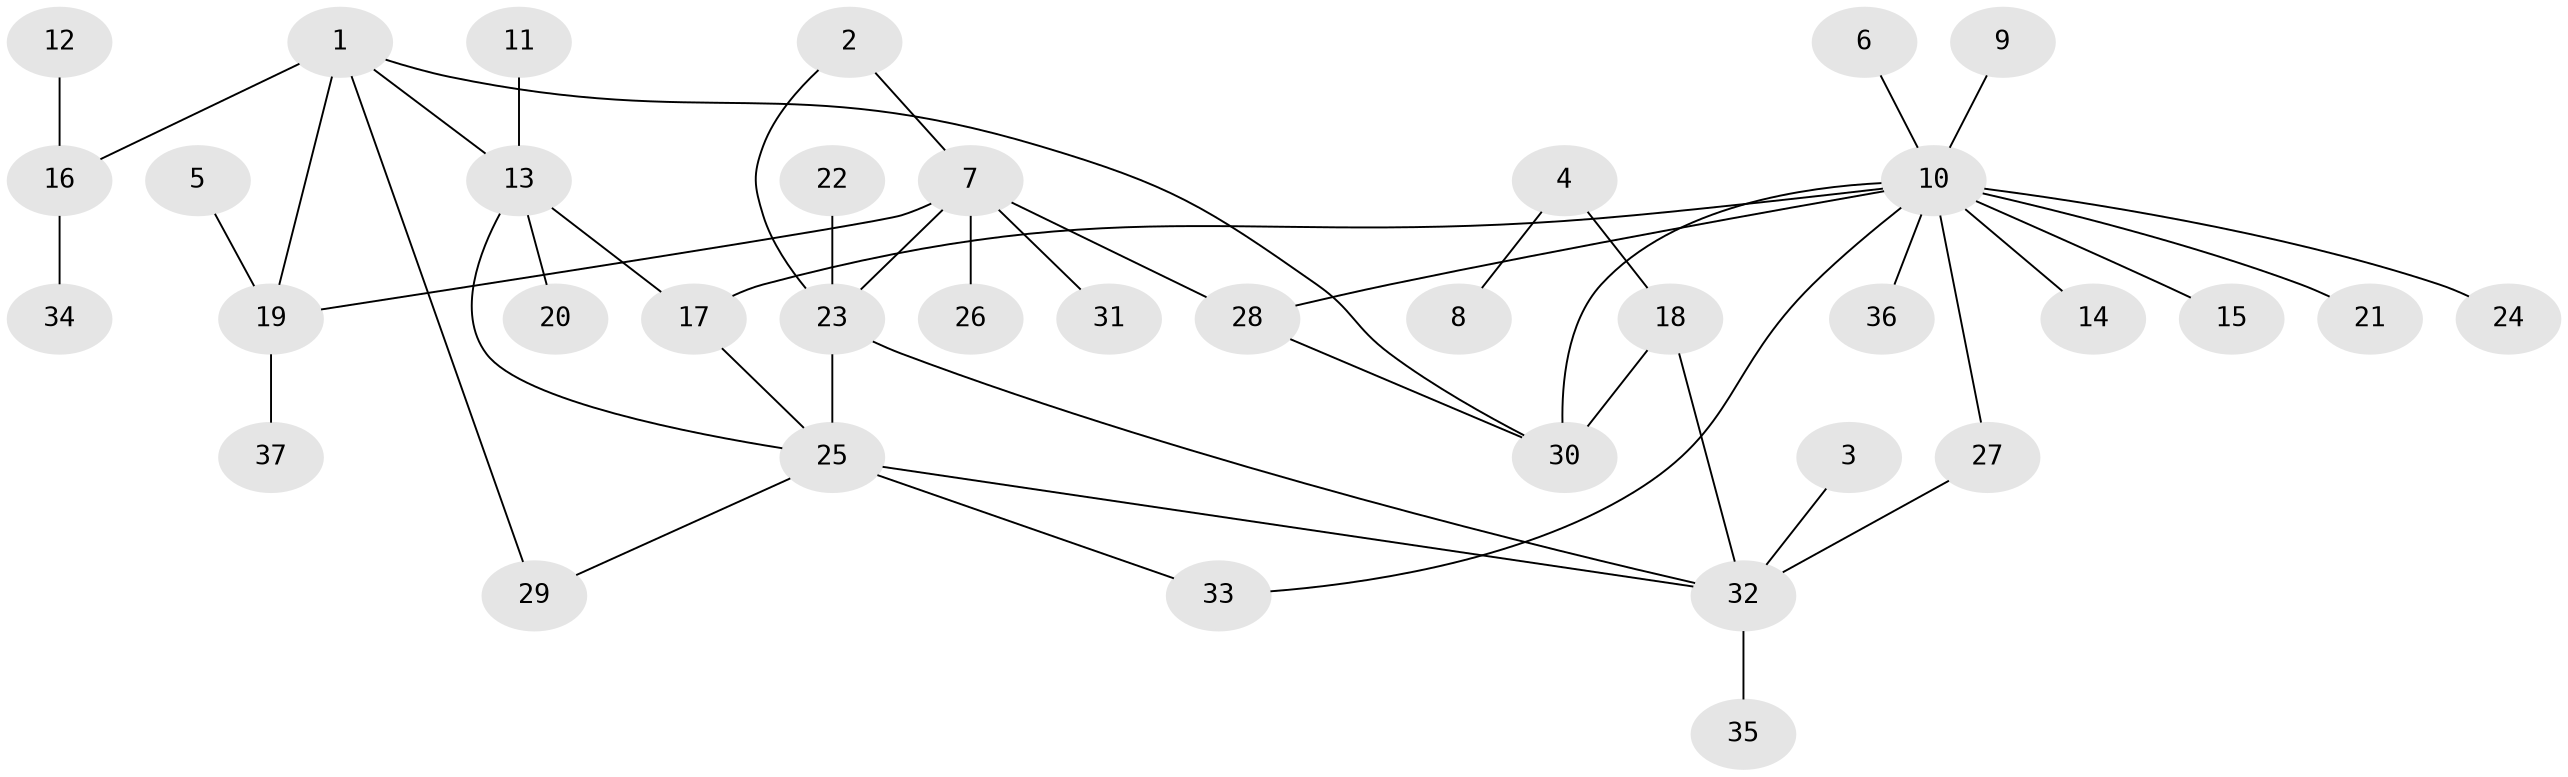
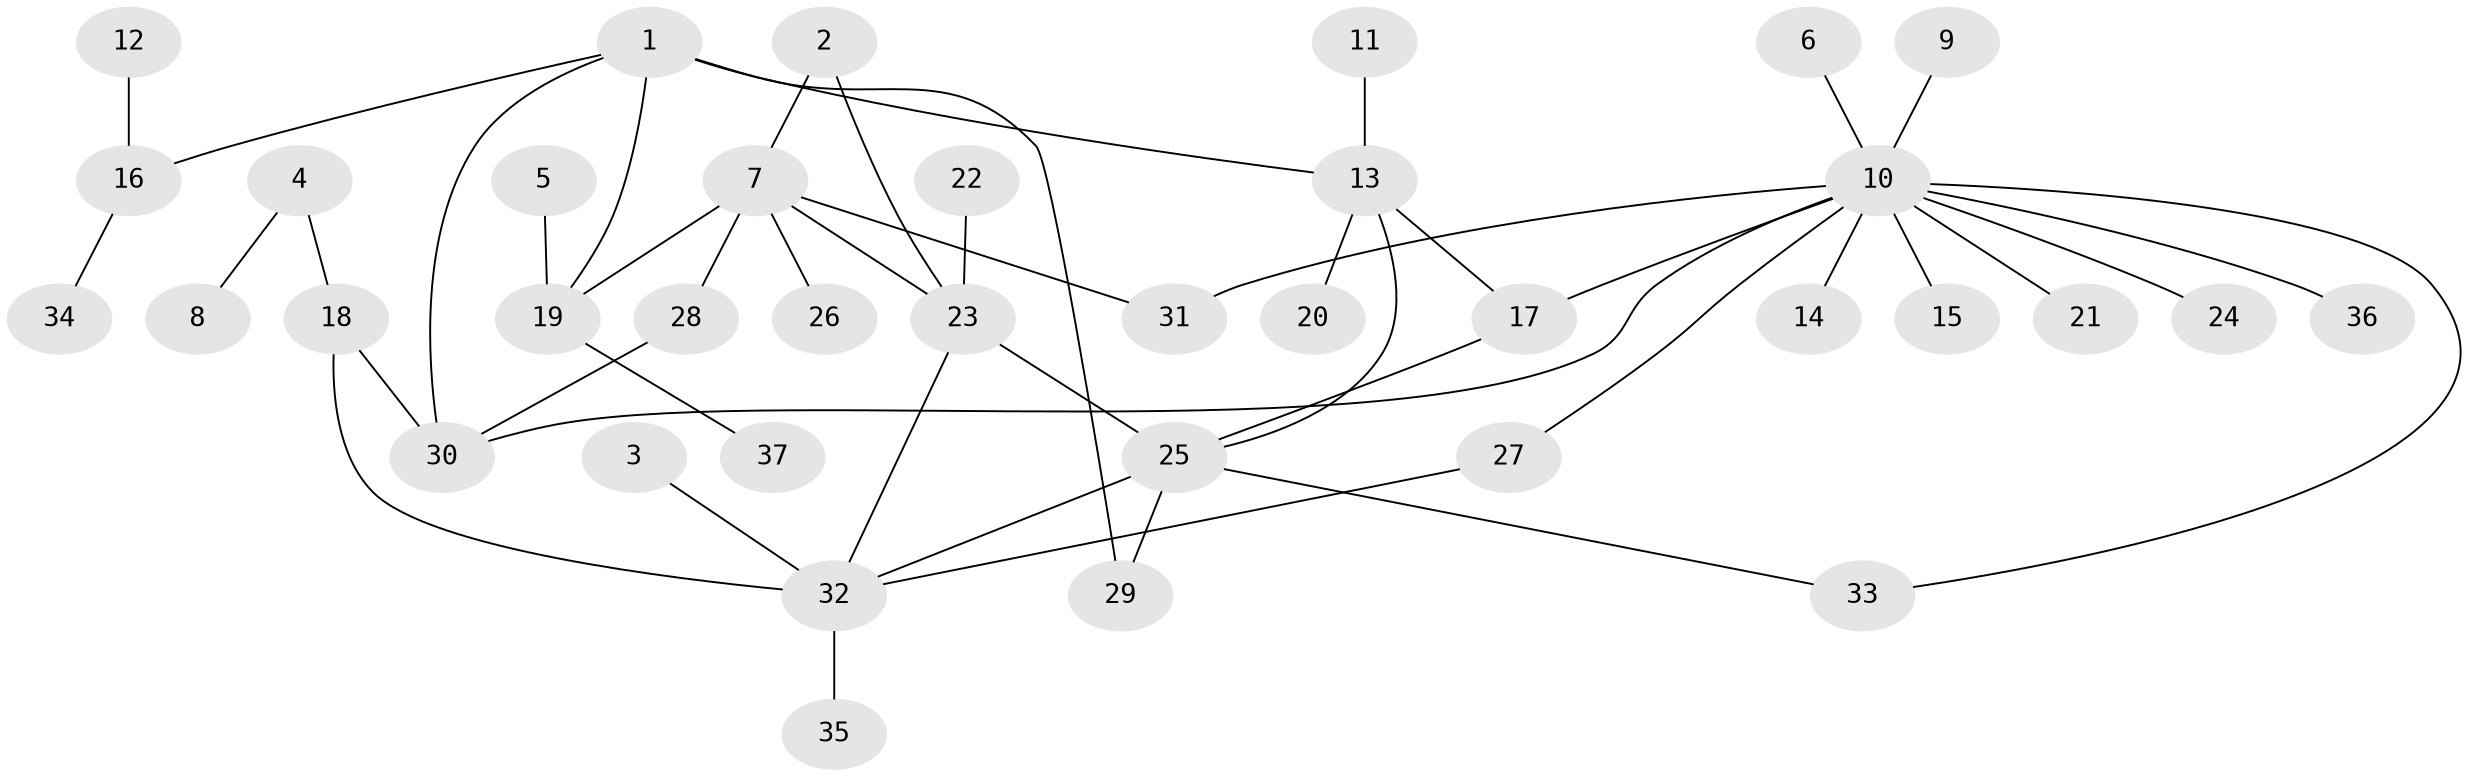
  graph {
    fontname="DejaVu Sans Mono"
    node [color=gray90 fontname="DejaVu Sans Mono" style=filled]
    edge [fontname="DejaVu Sans Mono" weight=1.0]
    1
    13
    16
    19
    29
    30
    17
    20
    25
    34
    37
    32
    35
    2
    7
    23
    26
    28
    31
    3
    4
    8
    18
    5
    6
    10
    14
    15
    21
    24
    27
    33
    36
    9
    11
    12
    22
    1 -- 13
    1 -- 16
    1 -- 19 [weight=2.0]
    1 -- 29
    1 -- 30
    13 -- 17
    13 -- 20
    13 -- 25
    16 -- 34
    19 -- 37
    17 -- 25
    25 -- 29
    25 -- 32
    25 -- 33
    32 -- 35
    2 -- 7
    2 -- 23
    7 -- 19
    7 -- 23
    7 -- 26
    7 -- 28
    7 -- 31
    23 -- 25 [weight=2.0]
    23 -- 32
    28 -- 30
    3 -- 32
    4 -- 8
    4 -- 18
    18 -- 30 [weight=2.0]
    18 -- 32 [weight=2.0]
    5 -- 19
    6 -- 10
    10 -- 30
    10 -- 17
-   10 -- 28
+   10 -- 31
    10 -- 14
    10 -- 15
    10 -- 21
    10 -- 24
    10 -- 27
    10 -- 33
    10 -- 36
    27 -- 32
    9 -- 10
    11 -- 13
    12 -- 16
    22 -- 23
  }
